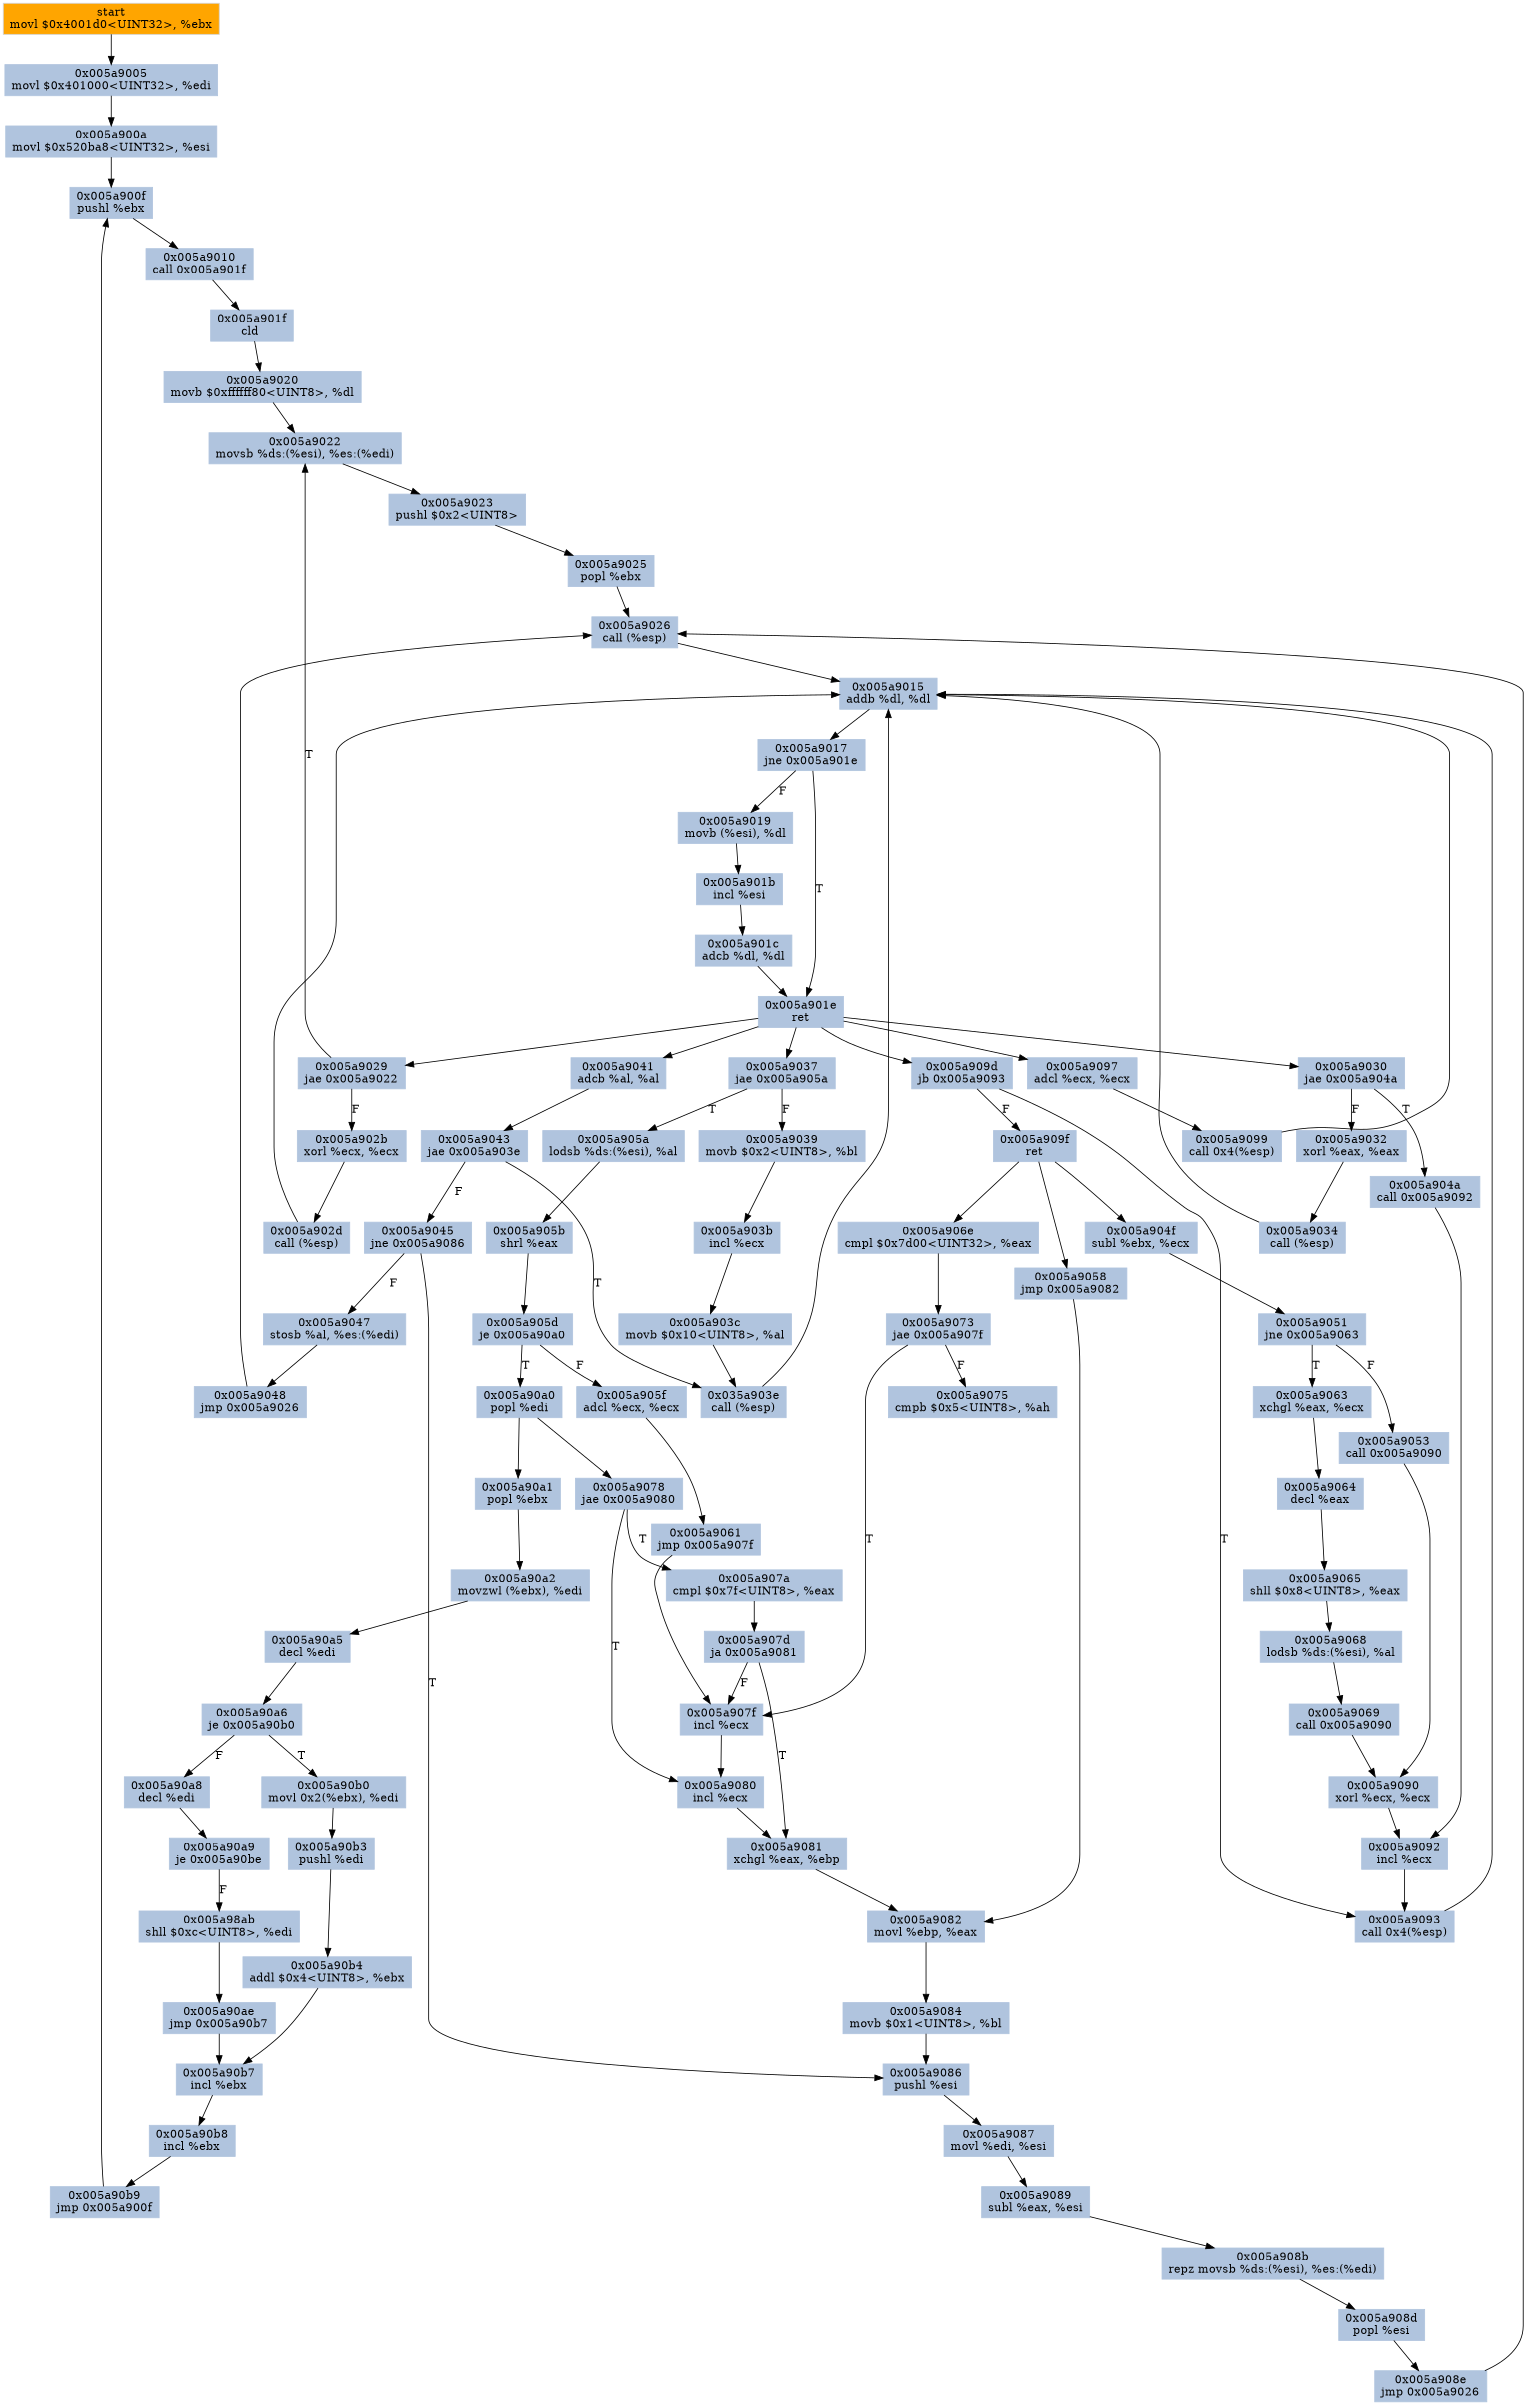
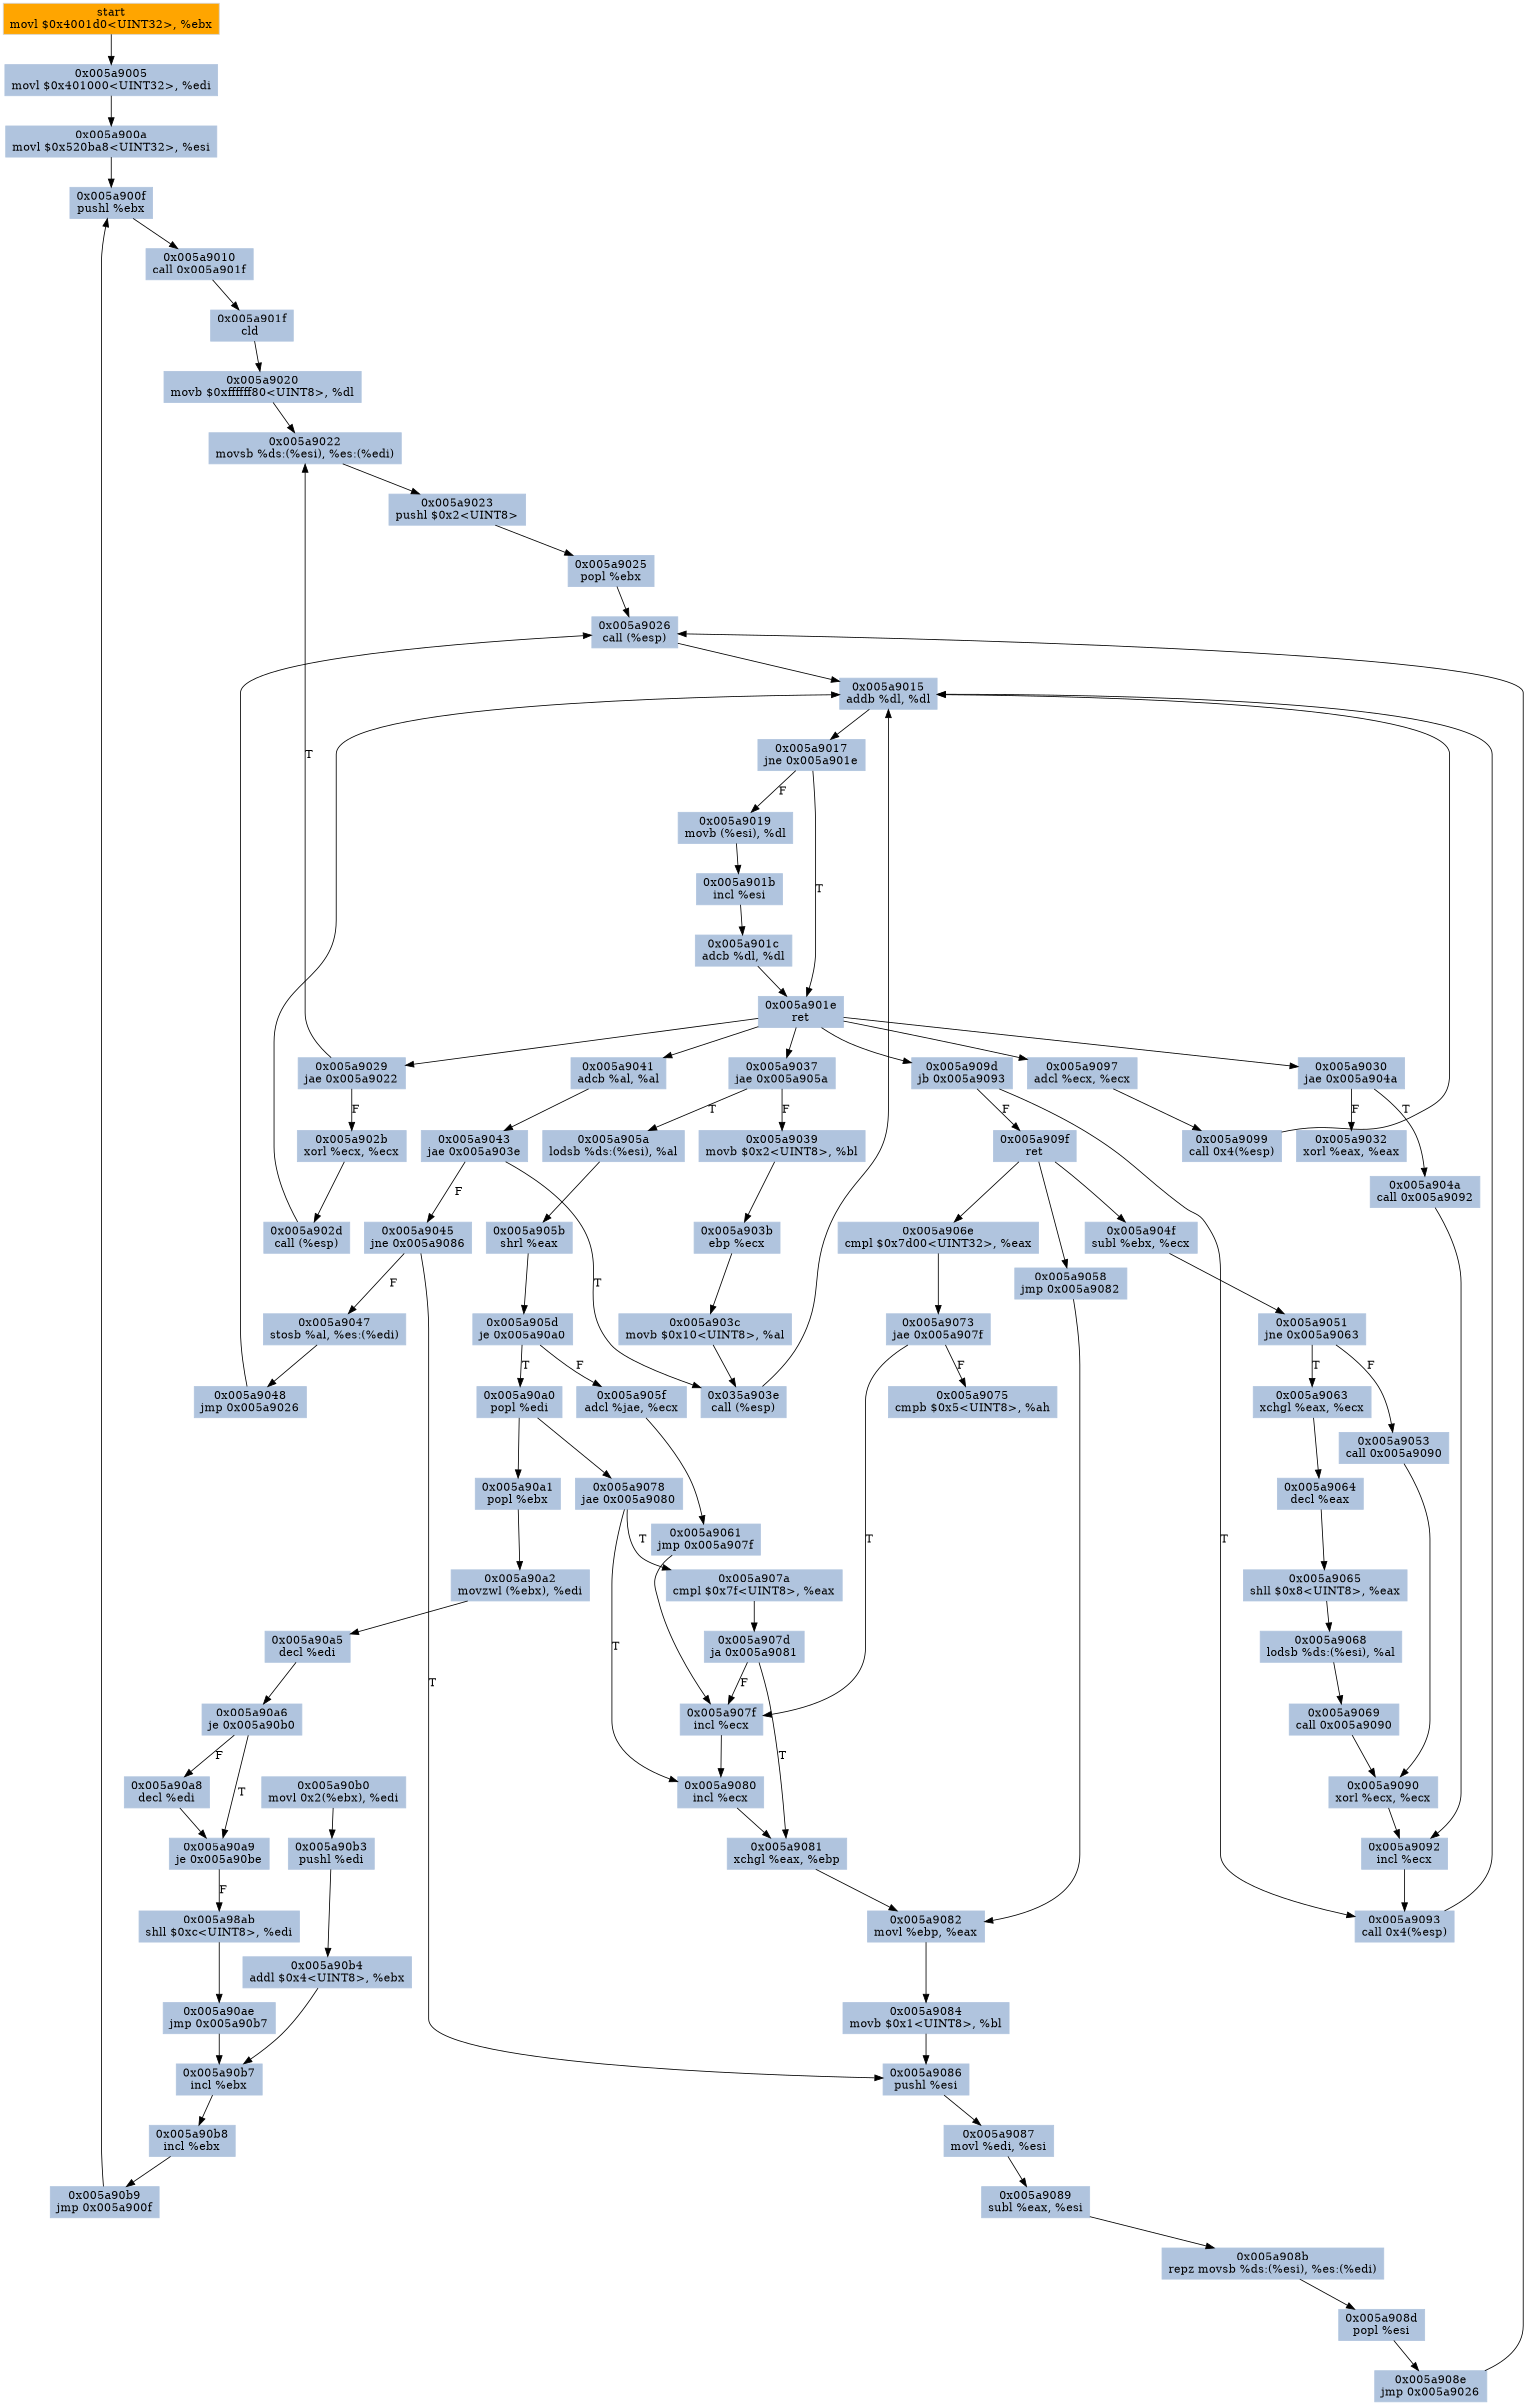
  digraph {
    node [color=lightsteelblue fillcolor=lightsteelblue shape=rectangle style=filled]
    edge [color="#000000"]
    n1 [color=lightgrey fillcolor=orange label="start\nmovl $0x4001d0<UINT32>, %ebx"]
    n2 [label="0x005a9005\nmovl $0x401000<UINT32>, %edi"]
    n3 [label="0x005a900a\nmovl $0x520ba8<UINT32>, %esi"]
    n4 [label="0x005a900f\npushl %ebx"]
    n5 [label="0x005a9010\ncall 0x005a901f"]
    n6 [label="0x005a901f\ncld "]
    n7 [label="0x005a9020\nmovb $0xffffff80<UINT8>, %dl"]
    n8 [label="0x005a9022\nmovsb %ds:(%esi), %es:(%edi)"]
    n9 [label="0x005a9023\npushl $0x2<UINT8>"]
    n10 [label="0x005a9025\npopl %ebx"]
    n11 [label="0x005a9026\ncall (%esp)"]
    n12 [label="0x005a9015\naddb %dl, %dl"]
    n13 [label="0x005a9017\njne 0x005a901e"]
    n14 [label="0x005a9019\nmovb (%esi), %dl"]
    n15 [label="0x005a901e\nret"]
    n16 [label="0x005a901b\nincl %esi"]
    n17 [label="0x005a9029\njae 0x005a9022"]
    n18 [label="0x005a9030\njae 0x005a904a"]
    n19 [label="0x005a9097\nadcl %ecx, %ecx"]
    n20 [label="0x005a909d\njb 0x005a9093"]
    n21 [label="0x005a9037\njae 0x005a905a"]
    n22 [label="0x005a9041\nadcb %al, %al"]
    n23 [label="0x005a901c\nadcb %dl, %dl"]
    n24 [label="0x005a902b\nxorl %ecx, %ecx"]
    n25 [label="0x005a904a\ncall 0x005a9092"]
    n26 [label="0x005a9032\nxorl %eax, %eax"]
    n27 [label="0x005a9099\ncall 0x4(%esp)"]
    n28 [label="0x005a9093\ncall 0x4(%esp)"]
    n29 [label="0x005a909f\nret"]
    n30 [label="0x005a9039\nmovb $0x2<UINT8>, %bl"]
    n31 [label="0x005a905a\nlodsb %ds:(%esi), %al"]
    n32 [label="0x005a9043\njae 0x005a903e"]
    n33 [label="0x005a902d\ncall (%esp)"]
    n34 [label="0x005a9092\nincl %ecx"]
-   n35 [label="0x005a9034\ncall (%esp)"]
    n36 [label="0x005a904f\nsubl %ebx, %ecx"]
    n37 [label="0x005a906e\ncmpl $0x7d00<UINT32>, %eax"]
    n38 [label="0x005a9058\njmp 0x005a9082"]
    n39 [label="0x005a9051\njne 0x005a9063"]
    n40 [label="0x005a9073\njae 0x005a907f"]
    n41 [label="0x005a9082\nmovl %ebp, %eax"]
    n42 [label="0x005a9063\nxchgl %eax, %ecx"]
    n43 [label="0x005a9053\ncall 0x005a9090"]
    n44 [label="0x005a9064\ndecl %eax"]
    n45 [label="0x005a9090\nxorl %ecx, %ecx"]
    n46 [label="0x005a9065\nshll $0x8<UINT8>, %eax"]
    n47 [label="0x005a9068\nlodsb %ds:(%esi), %al"]
    n48 [label="0x005a9069\ncall 0x005a9090"]
    n49 [label="0x005a9075\ncmpb $0x5<UINT8>, %ah"]
    n50 [label="0x005a907f\nincl %ecx"]
    n51 [label="0x005a9080\nincl %ecx"]
    n52 [label="0x005a9078\njae 0x005a9080"]
    n53 [label="0x005a907a\ncmpl $0x7f<UINT8>, %eax"]
    n54 [label="0x005a907d\nja 0x005a9081"]
    n55 [label="0x005a9081\nxchgl %eax, %ebp"]
    n56 [label="0x005a9084\nmovb $0x1<UINT8>, %bl"]
    n57 [label="0x005a9086\npushl %esi"]
    n58 [label="0x005a9087\nmovl %edi, %esi"]
    n59 [label="0x005a9089\nsubl %eax, %esi"]
    n60 [label="0x005a908b\nrepz movsb %ds:(%esi), %es:(%edi)"]
    n61 [label="0x005a908d\npopl %esi"]
    n62 [label="0x005a908e\njmp 0x005a9026"]
-   n63 [label="0x005a903b\nincl %ecx"]
+   n63 [label="0x005a903b\nebp %ecx"]
    n64 [label="0x005a905b\nshrl %eax"]
    n65 [label="0x005a903c\nmovb $0x10<UINT8>, %al"]
    n66 [label="0x035a903e\ncall (%esp)"]
    n67 [label="0x005a9045\njne 0x005a9086"]
    n68 [label="0x005a9047\nstosb %al, %es:(%edi)"]
    n69 [label="0x005a9048\njmp 0x005a9026"]
    n70 [label="0x005a905d\nje 0x005a90a0"]
-   n71 [label="0x005a905f\nadcl %ecx, %ecx"]
+   n71 [label="0x005a905f\nadcl %jae, %ecx"]
    n72 [label="0x005a90a0\npopl %edi"]
    n73 [label="0x005a9061\njmp 0x005a907f"]
    n74 [label="0x005a90a1\npopl %ebx"]
    n75 [label="0x005a90a2\nmovzwl (%ebx), %edi"]
    n76 [label="0x005a90a5\ndecl %edi"]
    n77 [label="0x005a90a6\nje 0x005a90b0"]
    n78 [label="0x005a90a8\ndecl %edi"]
    n79 [label="0x005a90b0\nmovl 0x2(%ebx), %edi"]
    n80 [label="0x005a90a9\nje 0x005a90be"]
    n81 [label="0x005a90b3\npushl %edi"]
    n82 [label="0x005a98ab\nshll $0xc<UINT8>, %edi"]
    n83 [label="0x005a90ae\njmp 0x005a90b7"]
    n84 [label="0x005a90b7\nincl %ebx"]
    n85 [label="0x005a90b8\nincl %ebx"]
    n86 [label="0x005a90b9\njmp 0x005a900f"]
    n87 [label="0x005a90b4\naddl $0x4<UINT8>, %ebx"]
    n1 -> n2
    n2 -> n3
    n3 -> n4
    n4 -> n5
    n5 -> n6
    n6 -> n7
    n7 -> n8
    n8 -> n9
    n9 -> n10
    n10 -> n11
    n11 -> n12
    n12 -> n13
    n13 -> n14 [label=F]
    n13 -> n15 [label=T]
    n14 -> n16
    n15 -> n17
    n15 -> n18
    n15 -> n19
    n15 -> n20
    n15 -> n21
    n15 -> n22
    n16 -> n23
    n17 -> n8 [label=T]
    n17 -> n24 [label=F]
    n18 -> n25 [label=T]
    n18 -> n26 [label=F]
    n19 -> n27
    n20 -> n28 [label=T]
    n20 -> n29 [label=F]
    n21 -> n30 [label=F]
    n21 -> n31 [label=T]
    n22 -> n32
    n23 -> n15
    n24 -> n33
    n25 -> n34
-   n26 -> n35
    n27 -> n12
    n28 -> n12
    n29 -> n36
    n29 -> n37
    n29 -> n38
    n30 -> n63
    n31 -> n64
    n32 -> n66 [label=T]
    n32 -> n67 [label=F]
    n33 -> n12
    n34 -> n28
-   n35 -> n12
    n36 -> n39
    n37 -> n40
    n38 -> n41
    n39 -> n42 [label=T]
    n39 -> n43 [label=F]
    n40 -> n49 [label=F]
    n40 -> n50 [label=T]
    n41 -> n56
    n42 -> n44
    n43 -> n45
    n44 -> n46
    n45 -> n34
    n46 -> n47
    n47 -> n48
    n48 -> n45
    n50 -> n51
    n51 -> n55
    n52 -> n51 [label=T]
    n52 -> n53 [label=T]
    n53 -> n54
    n54 -> n50 [label=F]
    n54 -> n55 [label=T]
    n55 -> n41
    n56 -> n57
    n57 -> n58
    n58 -> n59
    n59 -> n60
    n60 -> n61
    n61 -> n62
    n62 -> n11
    n63 -> n65
    n64 -> n70
    n65 -> n66
    n66 -> n12
    n67 -> n57 [label=T]
    n67 -> n68 [label=F]
    n68 -> n69
    n69 -> n11
    n70 -> n71 [label=F]
    n70 -> n72 [label=T]
    n71 -> n73
    n72 -> n52
    n72 -> n74
    n73 -> n50
    n74 -> n75
    n75 -> n76
    n76 -> n77
    n77 -> n78 [label=F]
-   n77 -> n79 [label=T]
+   n77 -> n80 [label=T]
    n78 -> n80
    n79 -> n81
    n80 -> n82 [label=F]
    n81 -> n87
    n82 -> n83
    n83 -> n84
    n84 -> n85
    n85 -> n86
    n86 -> n4
    n87 -> n84
  }
